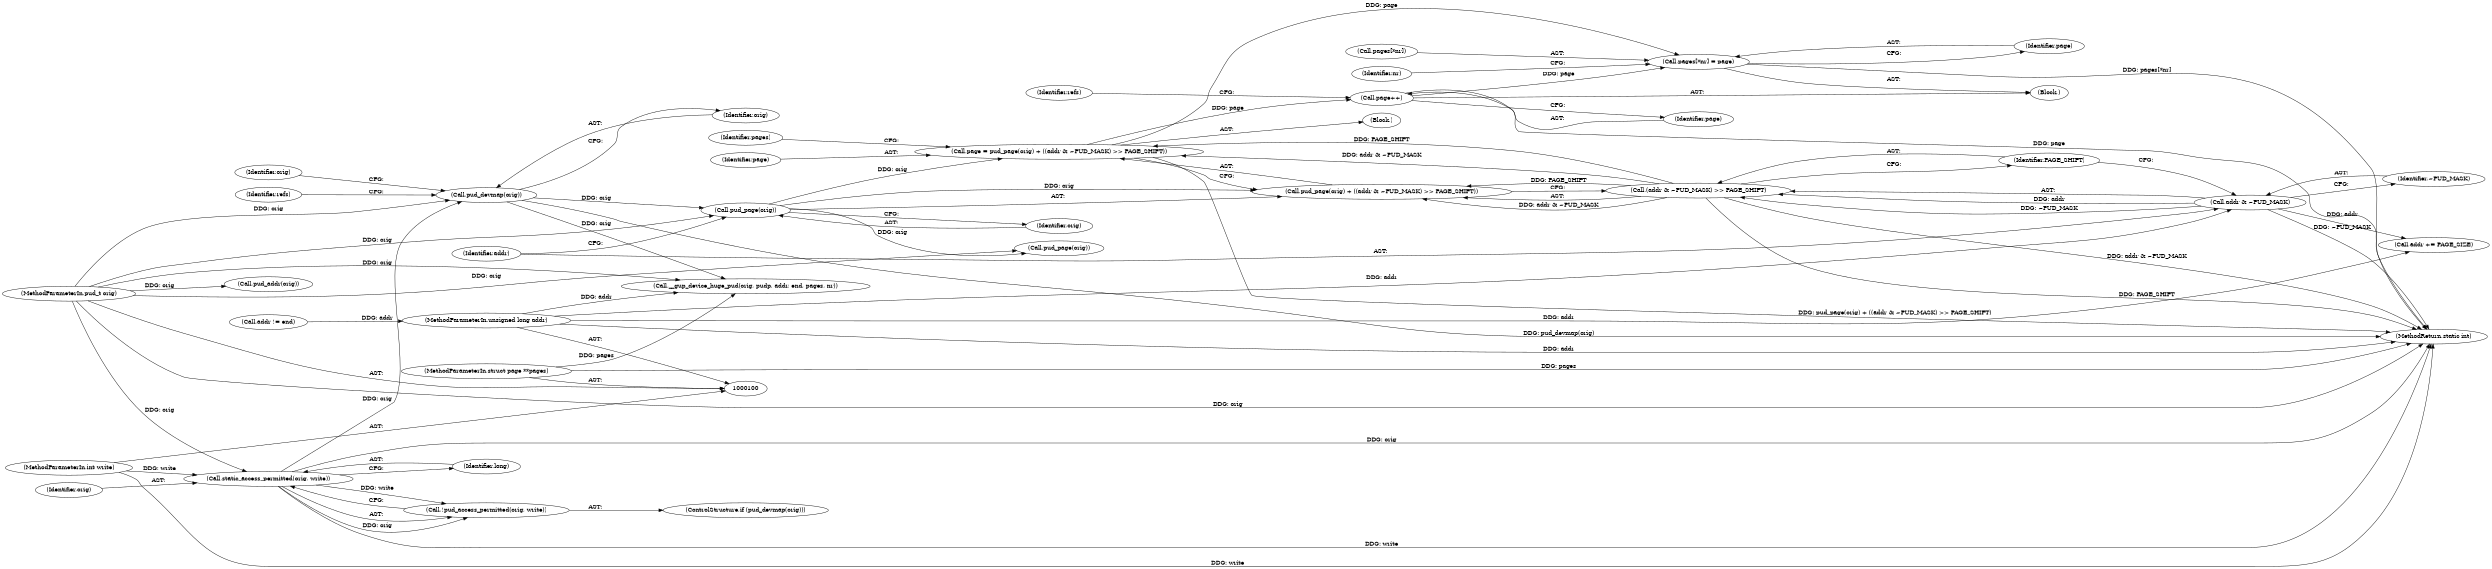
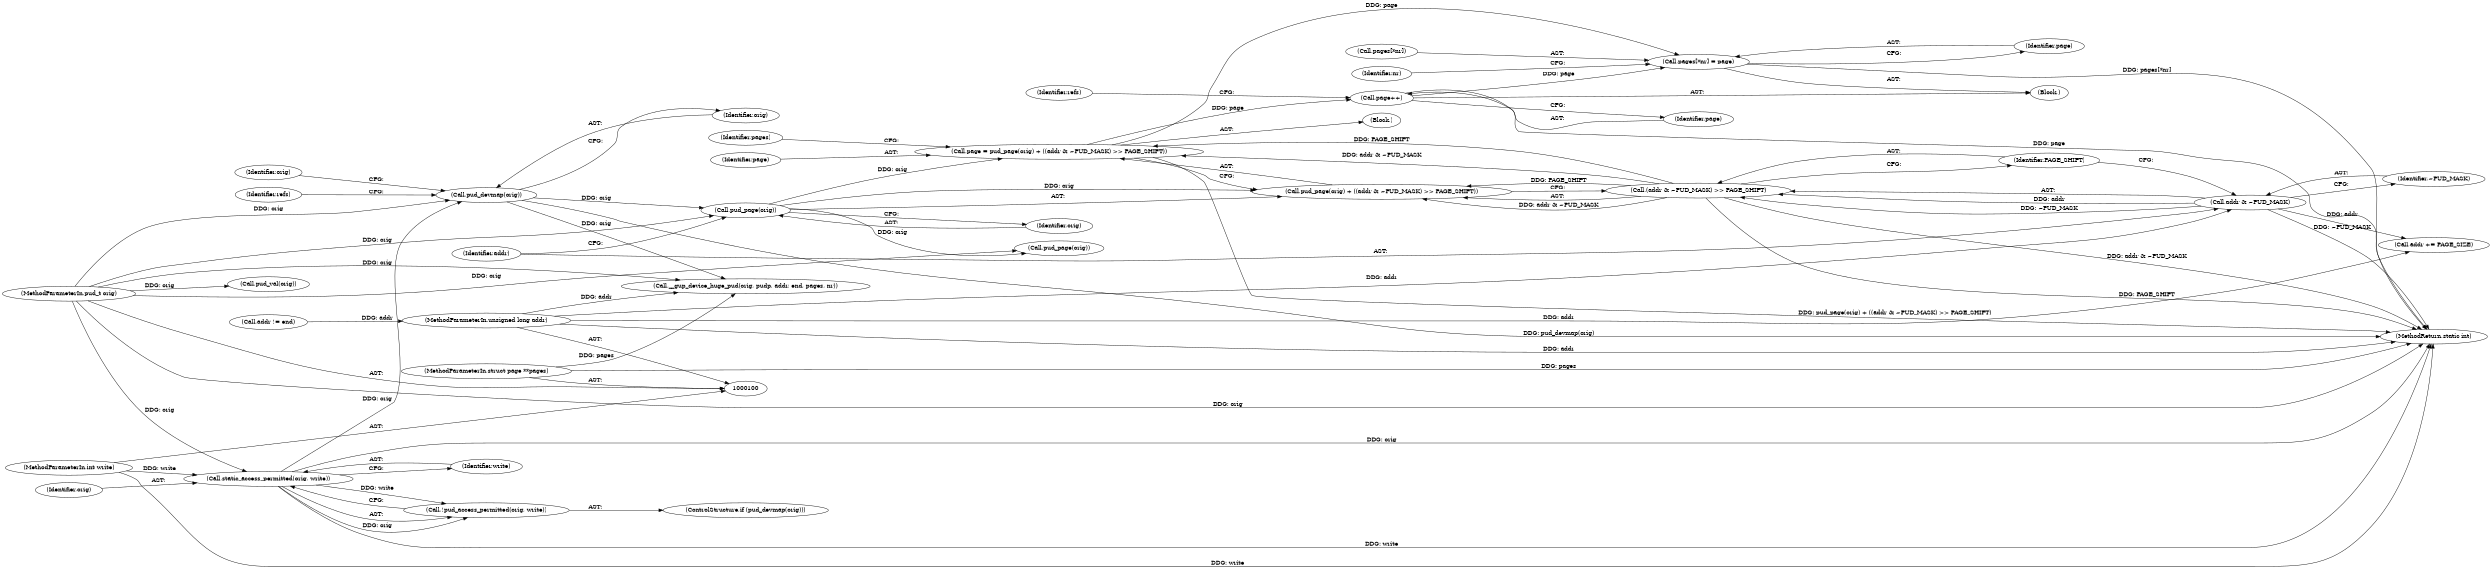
  digraph {
    rankdir=LR
    n1 [label="(Call,pages[*nr] = page)"]
    n2 [label="(MethodReturn,static int)"]
    n3 [label="(Identifier,page)"]
    n4 [label="(Block,)"]
    n5 [label="(Call,page++)"]
    n6 [label="(Identifier,page)"]
    n7 [label="(Call,page = pud_page(orig) + ((addr & ~PUD_MASK) >> PAGE_SHIFT))"]
    n8 [label="(Call,pud_page(orig) + ((addr & ~PUD_MASK) >> PAGE_SHIFT))"]
    n9 [label="(Block,)"]
    n10 [label="(Call,(addr & ~PUD_MASK) >> PAGE_SHIFT)"]
    n11 [label="(Call,pud_page(orig))"]
    n12 [label="(Identifier,orig)"]
    n13 [label="(Call,pud_page(orig))"]
    n14 [label="(Call,pud_devmap(orig))"]
    n15 [label="(Identifier,orig)"]
    n16 [label="(Call,__gup_device_huge_pud(orig, pudp, addr, end, pages, nr))"]
    n17 [label="(ControlStructure,if (pud_devmap(orig)))"]
    n18 [label="(Call,static_access_permitted(orig, write))"]
    n19 [label="(Call,!pud_access_permitted(orig, write))"]
-   n20 [label="(Identifier,long)"]
+   n20 [label="(Identifier,write)"]
    n21 [label="(MethodParameterIn,pud_t orig)"]
-   n22 [label="(Call,pud_addr(orig))"]
+   n22 [label="(Call,pud_val(orig))"]
    1000100
    n24 [label="(MethodParameterIn,int write)"]
    n25 [label="(Identifier,PAGE_SHIFT)"]
    n26 [label="(Call,addr & ~PUD_MASK)"]
    n27 [label="(Identifier,~PUD_MASK)"]
    n28 [label="(Call,addr += PAGE_SIZE)"]
    n29 [label="(MethodParameterIn,unsigned long addr)"]
    n30 [label="(Call,addr != end)"]
    n31 [label="(MethodParameterIn,struct page **pages)"]
    n32 [label="(Identifier,refs)"]
    n33 [label="(Identifier,addr)"]
    n34 [label="(Identifier,pages)"]
    n35 [label="(Call,pages[*nr])"]
    n36 [label="(Identifier,orig)"]
    n37 [label="(Identifier,nr)"]
    n38 [label="(Identifier,refs)"]
    n39 [label="(Identifier,orig)"]
    n40 [label="(Identifier,page)"]
    n1 -> n2 [label="DDG: pages[*nr]"]
    n1 -> n3 [label="CFG: "]
    n1 -> n4 [label="AST: "]
    n3 -> n1 [label="AST: "]
    n5 -> n1 [label="DDG: page"]
    n5 -> n2 [label="DDG: page"]
    n5 -> n4 [label="AST: "]
    n5 -> n6 [label="CFG: "]
    n6 -> n5 [label="AST: "]
    n7 -> n1 [label="DDG: page"]
    n7 -> n2 [label="DDG: pud_page(orig) + ((addr & ~PUD_MASK) >> PAGE_SHIFT)"]
    n7 -> n5 [label="DDG: page"]
    n7 -> n8 [label="CFG: "]
    n7 -> n9 [label="AST: "]
    n8 -> n7 [label="AST: "]
    n8 -> n10 [label="CFG: "]
    n10 -> n2 [label="DDG: PAGE_SHIFT"]
    n10 -> n2 [label="DDG: addr & ~PUD_MASK"]
    n10 -> n7 [label="DDG: addr & ~PUD_MASK"]
    n10 -> n7 [label="DDG: PAGE_SHIFT"]
    n10 -> n8 [label="AST: "]
    n10 -> n8 [label="DDG: addr & ~PUD_MASK"]
    n10 -> n8 [label="DDG: PAGE_SHIFT"]
    n10 -> n25 [label="CFG: "]
    n11 -> n7 [label="DDG: orig"]
    n11 -> n8 [label="AST: "]
    n11 -> n8 [label="DDG: orig"]
    n11 -> n12 [label="CFG: "]
    n11 -> n13 [label="DDG: orig"]
    n12 -> n11 [label="AST: "]
    n14 -> n2 [label="DDG: pud_devmap(orig)"]
    n14 -> n11 [label="DDG: orig"]
    n14 -> n15 [label="CFG: "]
    n14 -> n16 [label="DDG: orig"]
    n15 -> n14 [label="AST: "]
    n18 -> n2 [label="DDG: orig"]
    n18 -> n2 [label="DDG: write"]
    n18 -> n14 [label="DDG: orig"]
    n18 -> n19 [label="AST: "]
    n18 -> n19 [label="DDG: orig"]
    n18 -> n19 [label="DDG: write"]
    n18 -> n20 [label="CFG: "]
    n19 -> n17 [label="AST: "]
    n19 -> n18 [label="CFG: "]
    n20 -> n18 [label="AST: "]
    n21 -> n2 [label="DDG: orig"]
    n21 -> n11 [label="DDG: orig"]
    n21 -> n13 [label="DDG: orig"]
    n21 -> n14 [label="DDG: orig"]
    n21 -> n16 [label="DDG: orig"]
    n21 -> n18 [label="DDG: orig"]
    n21 -> n22 [label="DDG: orig"]
    n21 -> 1000100 [label="AST: "]
    n24 -> n2 [label="DDG: write"]
    n24 -> n18 [label="DDG: write"]
    n24 -> 1000100 [label="AST: "]
    n25 -> n10 [label="AST: "]
    n25 -> n26 [label="CFG: "]
    n26 -> n2 [label="DDG: ~PUD_MASK"]
    n26 -> n10 [label="AST: "]
    n26 -> n10 [label="DDG: addr"]
    n26 -> n10 [label="DDG: ~PUD_MASK"]
    n26 -> n27 [label="CFG: "]
    n26 -> n28 [label="DDG: addr"]
    n27 -> n26 [label="AST: "]
    n29 -> n2 [label="DDG: addr"]
    n29 -> n16 [label="DDG: addr"]
    n29 -> 1000100 [label="AST: "]
    n29 -> n26 [label="DDG: addr"]
    n29 -> n28 [label="DDG: addr"]
    n30 -> n29 [label="DDG: addr"]
    n31 -> n2 [label="DDG: pages"]
    n31 -> n16 [label="DDG: pages"]
    n31 -> 1000100 [label="AST: "]
    n32 -> n5 [label="CFG: "]
    n33 -> n11 [label="CFG: "]
    n33 -> n26 [label="AST: "]
    n34 -> n7 [label="CFG: "]
    n35 -> n1 [label="AST: "]
    n36 -> n14 [label="CFG: "]
    n37 -> n1 [label="CFG: "]
    n38 -> n14 [label="CFG: "]
    n39 -> n18 [label="AST: "]
    n40 -> n7 [label="AST: "]
  }
